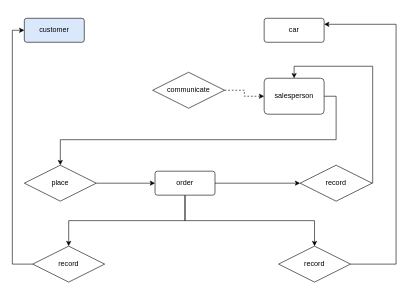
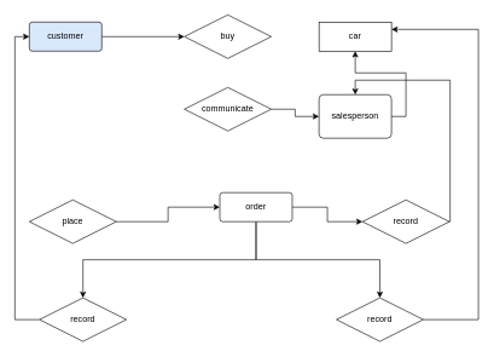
  <mxCell id="0" />
  <mxCell id="1" parent="0" />
+ <mxCell id="2" style="edgeStyle=orthogonalEdgeStyle;rounded=0;orthogonalLoop=1;jettySize=auto;html=1;" edge="1" parent="1" source="3" target="5"><mxGeometry relative="1" as="geometry" /></mxCell>
  <mxCell id="3" value="customer" style="rounded=1;arcSize=10;whiteSpace=wrap;html=1;align=center;fillColor=#dae8fc;" vertex="1" parent="1"><mxGeometry x="40" y="30" width="100" height="40" as="geometry" /></mxCell>
- <mxCell id="4" value="car" style="rounded=1;arcSize=10;whiteSpace=wrap;html=1;align=center;" vertex="1" parent="1"><mxGeometry x="440" y="30" width="100" height="40" as="geometry" /></mxCell>
- <mxCell id="6" style="edgeStyle=orthogonalEdgeStyle;rounded=0;orthogonalLoop=1;jettySize=auto;html=1;exitX=1;exitY=0.5;exitDx=0;exitDy=0;" edge="1" parent="1" source="7" target="15"><mxGeometry relative="1" as="geometry" /></mxCell>
+ <mxCell id="4" value="car" style="arcSize=10;whiteSpace=wrap;html=1;align=center;rounded=0;" vertex="1" parent="1"><mxGeometry x="440" y="30" width="100" height="40" as="geometry" /></mxCell>
+ <mxCell id="5" value="buy" style="shape=rhombus;perimeter=rhombusPerimeter;whiteSpace=wrap;html=1;align=center;" vertex="1" parent="1"><mxGeometry x="254" y="20" width="120" height="60" as="geometry" /></mxCell>
+ <mxCell id="6" style="edgeStyle=orthogonalEdgeStyle;rounded=0;orthogonalLoop=1;jettySize=auto;html=1;exitX=1;exitY=0.5;exitDx=0;exitDy=0;" edge="1" parent="1" source="7" target="4"><mxGeometry relative="1" as="geometry" /></mxCell>
  <mxCell id="7" value="salesperson" style="rounded=1;arcSize=10;whiteSpace=wrap;html=1;align=center;" vertex="1" parent="1"><mxGeometry x="440" y="130" width="100" height="60" as="geometry" /></mxCell>
- <mxCell id="8" style="edgeStyle=orthogonalEdgeStyle;rounded=0;orthogonalLoop=1;jettySize=auto;html=1;entryX=0;entryY=0.5;entryDx=0;entryDy=0;dashed=1;" edge="1" parent="1" source="9" target="7"><mxGeometry relative="1" as="geometry" /></mxCell>
+ <mxCell id="8" style="edgeStyle=orthogonalEdgeStyle;rounded=0;orthogonalLoop=1;jettySize=auto;html=1;entryX=0;entryY=0.5;entryDx=0;entryDy=0;" edge="1" parent="1" source="9" target="7"><mxGeometry relative="1" as="geometry" /></mxCell>
  <mxCell id="9" value="communicate" style="shape=rhombus;perimeter=rhombusPerimeter;whiteSpace=wrap;html=1;align=center;" vertex="1" parent="1"><mxGeometry x="254" y="120" width="120" height="60" as="geometry" /></mxCell>
  <mxCell id="10" style="edgeStyle=orthogonalEdgeStyle;rounded=0;orthogonalLoop=1;jettySize=auto;html=1;exitX=0.5;exitY=1;exitDx=0;exitDy=0;entryX=0.5;entryY=0;entryDx=0;entryDy=0;" edge="1" parent="1" source="13" target="17"><mxGeometry relative="1" as="geometry" /></mxCell>
  <mxCell id="11" style="edgeStyle=orthogonalEdgeStyle;rounded=0;orthogonalLoop=1;jettySize=auto;html=1;exitX=0.5;exitY=1;exitDx=0;exitDy=0;entryX=0.5;entryY=0;entryDx=0;entryDy=0;" edge="1" parent="1" source="13" target="21"><mxGeometry relative="1" as="geometry" /></mxCell>
  <mxCell id="12" style="edgeStyle=orthogonalEdgeStyle;rounded=0;orthogonalLoop=1;jettySize=auto;html=1;entryX=0;entryY=0.5;entryDx=0;entryDy=0;" edge="1" parent="1" source="13" target="19"><mxGeometry relative="1" as="geometry" /></mxCell>
- <mxCell id="13" value="order" style="rounded=1;arcSize=10;whiteSpace=wrap;html=1;align=center;" vertex="1" parent="1"><mxGeometry x="258" y="285" width="100" height="40" as="geometry" /></mxCell>
+ <mxCell id="13" value="order" style="rounded=1;arcSize=10;whiteSpace=wrap;html=1;align=center;" vertex="1" parent="1"><mxGeometry x="303" y="265" width="100" height="40" as="geometry" /></mxCell>
  <mxCell id="14" style="edgeStyle=orthogonalEdgeStyle;rounded=0;orthogonalLoop=1;jettySize=auto;html=1;entryX=0;entryY=0.5;entryDx=0;entryDy=0;" edge="1" parent="1" source="15" target="13"><mxGeometry relative="1" as="geometry" /></mxCell>
  <mxCell id="15" value="place" style="shape=rhombus;perimeter=rhombusPerimeter;whiteSpace=wrap;html=1;align=center;" vertex="1" parent="1"><mxGeometry x="40" y="275" width="120" height="60" as="geometry" /></mxCell>
  <mxCell id="16" style="edgeStyle=orthogonalEdgeStyle;rounded=0;orthogonalLoop=1;jettySize=auto;html=1;entryX=1;entryY=0.25;entryDx=0;entryDy=0;" edge="1" parent="1" source="17" target="4"><mxGeometry relative="1" as="geometry"><Array as="points"><mxPoint x="660" y="440" /><mxPoint x="660" y="40" /></Array></mxGeometry></mxCell>
  <mxCell id="17" value="record" style="shape=rhombus;perimeter=rhombusPerimeter;whiteSpace=wrap;html=1;align=center;" vertex="1" parent="1"><mxGeometry x="464" y="410" width="120" height="60" as="geometry" /></mxCell>
  <mxCell id="18" style="edgeStyle=orthogonalEdgeStyle;rounded=0;orthogonalLoop=1;jettySize=auto;html=1;entryX=0.5;entryY=0;entryDx=0;entryDy=0;" edge="1" parent="1" source="19" target="7"><mxGeometry relative="1" as="geometry"><mxPoint x="490" y="110" as="targetPoint" /><Array as="points"><mxPoint x="621" y="305" /><mxPoint x="621" y="110" /><mxPoint x="490" y="110" /></Array></mxGeometry></mxCell>
  <mxCell id="19" value="record" style="shape=rhombus;perimeter=rhombusPerimeter;whiteSpace=wrap;html=1;align=center;" vertex="1" parent="1"><mxGeometry x="500" y="275" width="120" height="60" as="geometry" /></mxCell>
  <mxCell id="20" style="edgeStyle=orthogonalEdgeStyle;rounded=0;orthogonalLoop=1;jettySize=auto;html=1;entryX=0;entryY=0.5;entryDx=0;entryDy=0;" edge="1" parent="1" source="21" target="3"><mxGeometry relative="1" as="geometry"><Array as="points"><mxPoint x="20" y="440" /><mxPoint x="20" y="50" /></Array></mxGeometry></mxCell>
  <mxCell id="21" value="record" style="shape=rhombus;perimeter=rhombusPerimeter;whiteSpace=wrap;html=1;align=center;" vertex="1" parent="1"><mxGeometry x="54" y="410" width="120" height="60" as="geometry" /></mxCell>
